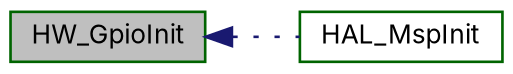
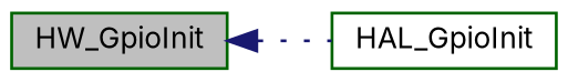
  digraph {
    rankdir=LR
    fontname=Inter
    node [color=darkgreen fontname=Inter fontsize=10 shape=record style=filled]
    n1 [fillcolor=grey75 fontcolor=black height=0.2 label=HW_GpioInit width=0.4]
-   n2 [fillcolor=white height=0.2 label=HAL_MspInit width=0.4]
+   n2 [fillcolor=white height=0.2 label=HAL_GpioInit width=0.4]
    n1 -> n2 [color=midnightblue dir=back fontname=Inter fontsize=10 labelfontname=Helvetica labelfontsize=10 style=dotted]
  }
